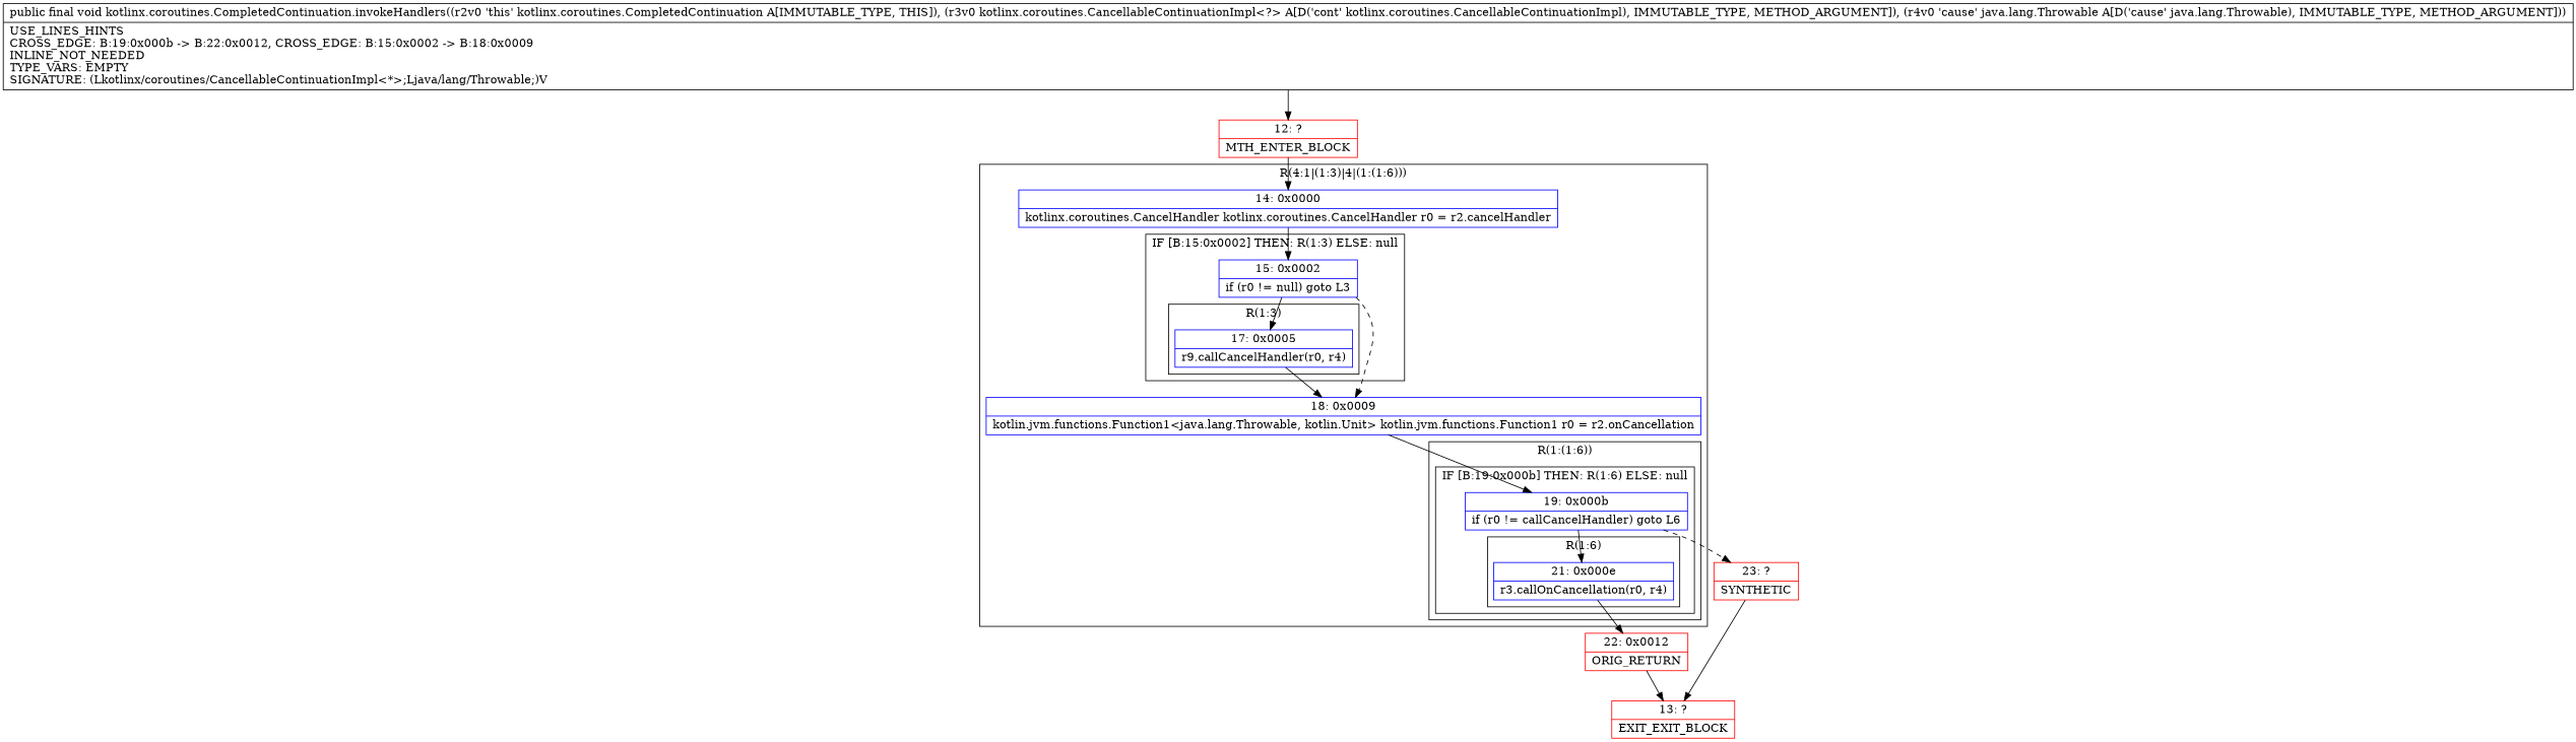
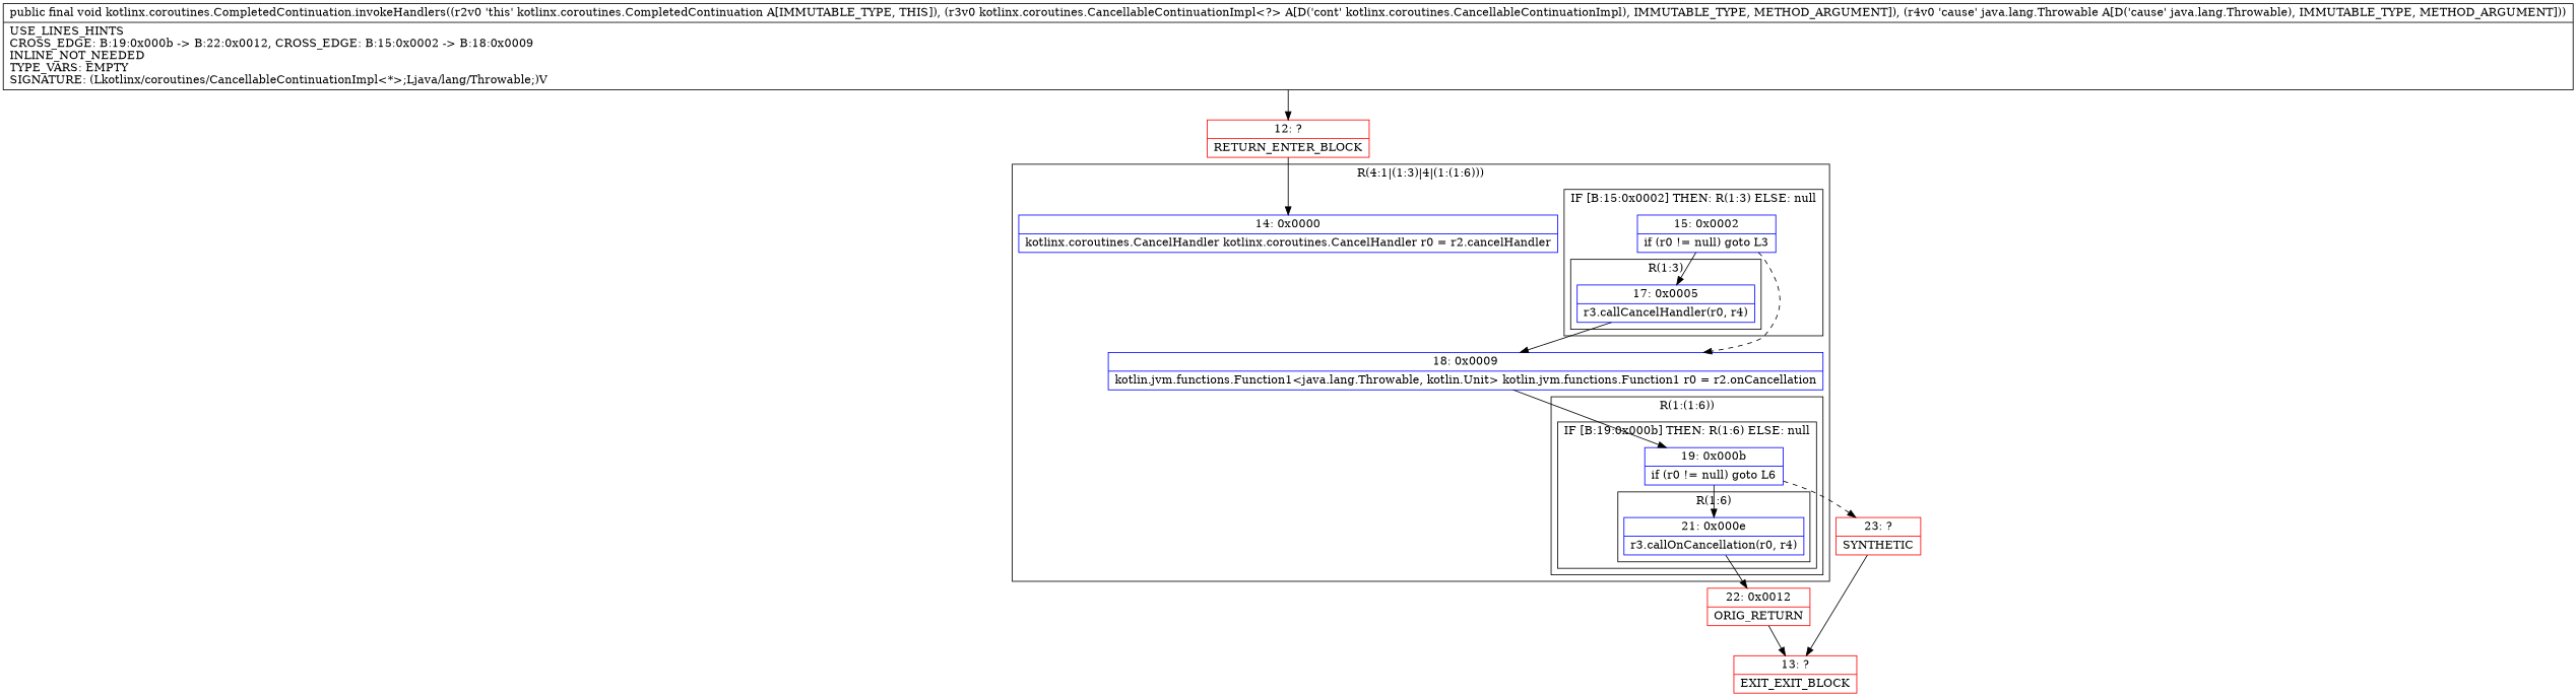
  digraph {
    node [color=blue shape=record]
-   n1 [label="{17\:\ 0x0005|r9.callCancelHandler(r0, r4)\l}"]
+   n1 [label="{17\:\ 0x0005|r3.callCancelHandler(r0, r4)\l}"]
    n2 [label="{15\:\ 0x0002|if (r0 != null) goto L3\l}"]
    n3 [label="{21\:\ 0x000e|r3.callOnCancellation(r0, r4)\l}"]
-   n4 [label="{19\:\ 0x000b|if (r0 != callCancelHandler) goto L6\l}"]
+   n4 [label="{19\:\ 0x000b|if (r0 != null) goto L6\l}"]
    n5 [label="{14\:\ 0x0000|kotlinx.coroutines.CancelHandler kotlinx.coroutines.CancelHandler r0 = r2.cancelHandler\l}"]
    n6 [label="{18\:\ 0x0009|kotlin.jvm.functions.Function1\<java.lang.Throwable, kotlin.Unit\> kotlin.jvm.functions.Function1 r0 = r2.onCancellation\l}"]
    n7 [color=red label="{22\:\ 0x0012|ORIG_RETURN\l}"]
    n8 [color=red label="{23\:\ ?|SYNTHETIC\l}"]
    n9 [color=red label="{13\:\ ?|EXIT_EXIT_BLOCK\l}"]
-   n10 [color=red label="{12\:\ ?|MTH_ENTER_BLOCK\l}"]
+   n10 [color=red label="{12\:\ ?|RETURN_ENTER_BLOCK\l}"]
    n11 [label="{public final void kotlinx.coroutines.CompletedContinuation.invokeHandlers((r2v0 'this' kotlinx.coroutines.CompletedContinuation A[IMMUTABLE_TYPE, THIS]), (r3v0 kotlinx.coroutines.CancellableContinuationImpl\<?\> A[D('cont' kotlinx.coroutines.CancellableContinuationImpl), IMMUTABLE_TYPE, METHOD_ARGUMENT]), (r4v0 'cause' java.lang.Throwable A[D('cause' java.lang.Throwable), IMMUTABLE_TYPE, METHOD_ARGUMENT]))  | USE_LINES_HINTS\lCROSS_EDGE: B:19:0x000b \-\> B:22:0x0012, CROSS_EDGE: B:15:0x0002 \-\> B:18:0x0009\lINLINE_NOT_NEEDED\lTYPE_VARS: EMPTY\lSIGNATURE: (Lkotlinx\/coroutines\/CancellableContinuationImpl\<*\>;Ljava\/lang\/Throwable;)V\l}" color=""]
    subgraph cluster_1 {
      label="R(4:1|(1:3)|4|(1:(1:6)))"
      n5
      n6
      subgraph cluster_2 {
        label="IF [B:15:0x0002] THEN: R(1:3) ELSE: null"
        n2
        subgraph cluster_3 {
          label="R(1:3)"
          n1
        }
      }
      subgraph cluster_4 {
        label="R(1:(1:6))"
        subgraph cluster_5 {
          label="IF [B:19:0x000b] THEN: R(1:6) ELSE: null"
          n4
          subgraph cluster_6 {
            label="R(1:6)"
            n3
          }
        }
      }
    }
    n1 -> n6
    n2 -> n1
    n2 -> n6 [style=dashed]
    n3 -> n7
    n4 -> n3
    n4 -> n8 [style=dashed]
-   n5 -> n2
    n6 -> n4
    n7 -> n9
    n8 -> n9
    n10 -> n5
    n11 -> n10
  }
